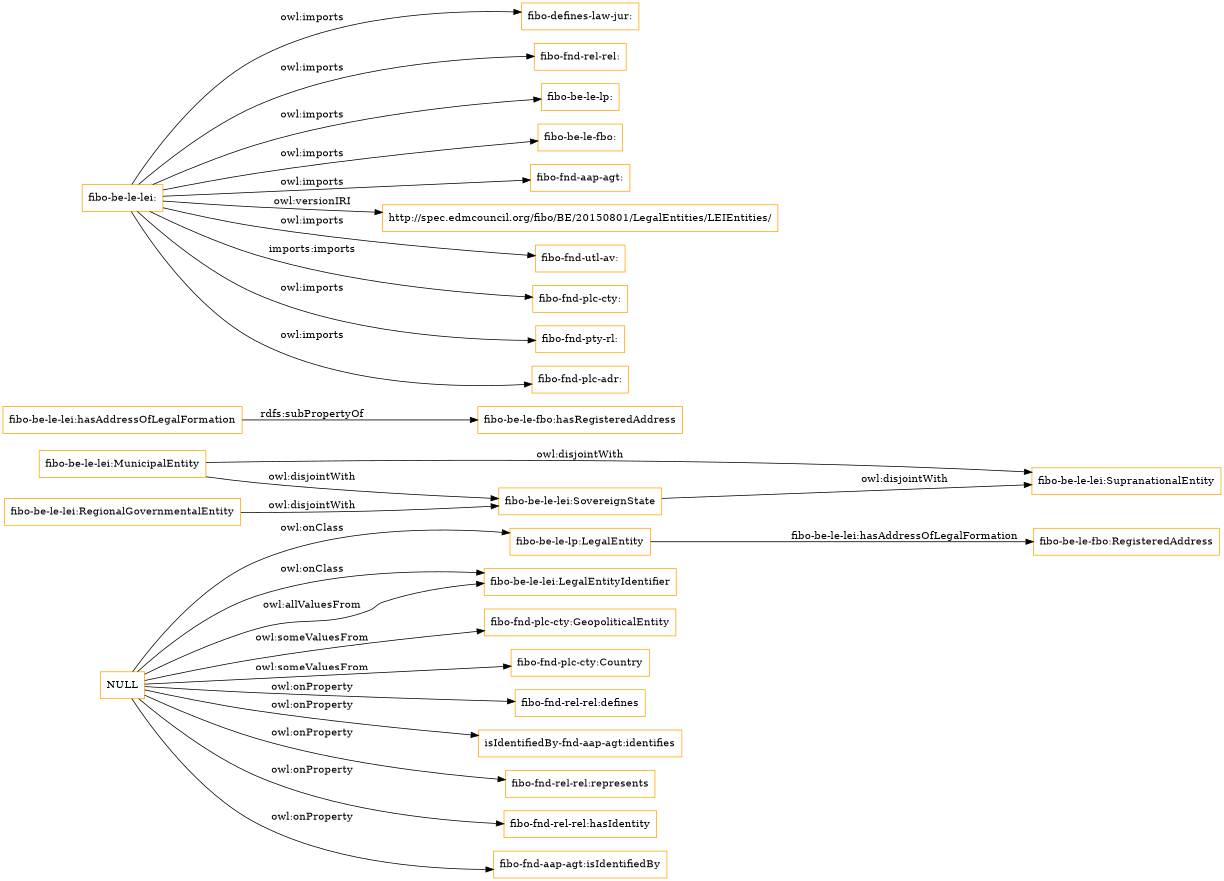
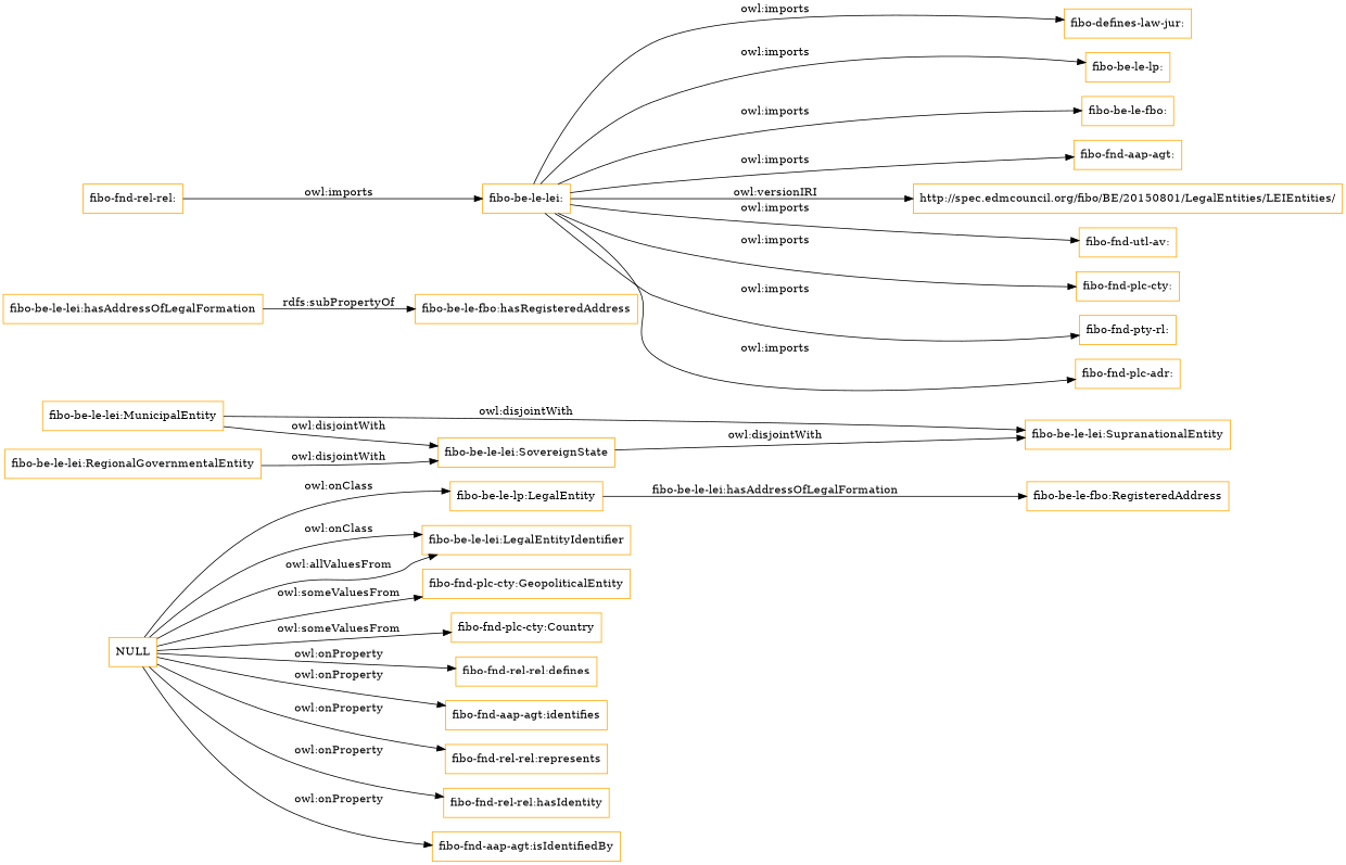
  digraph {
    rankdir=LR
    node [color=orange shape=rectangle]
    "fibo-be-le-lp:LegalEntity"
    "fibo-be-le-fbo:RegisteredAddress"
    "fibo-be-le-lei:SovereignState"
    "fibo-be-le-lei:SupranationalEntity"
    "fibo-be-le-lei:RegionalGovernmentalEntity"
    "fibo-be-le-lei:MunicipalEntity"
    "fibo-be-le-lei:hasAddressOfLegalFormation"
    "fibo-be-le-fbo:hasRegisteredAddress"
    n9 [label="fibo-defines-law-jur:"]
    "fibo-be-le-lei:"
    "fibo-fnd-rel-rel:"
    "fibo-be-le-lp:"
    "fibo-be-le-fbo:"
    "fibo-fnd-aap-agt:"
    "http://spec.edmcouncil.org/fibo/BE/20150801/LegalEntities/LEIEntities/"
    "fibo-fnd-utl-av:"
    "fibo-fnd-plc-cty:"
    "fibo-fnd-pty-rl:"
    "fibo-fnd-plc-adr:"
    NULL
    "fibo-be-le-lei:LegalEntityIdentifier"
    "fibo-fnd-plc-cty:GeopoliticalEntity"
    "fibo-fnd-plc-cty:Country"
    "fibo-fnd-rel-rel:defines"
-   "fibo-fnd-aap-agt:identifies" [label="isIdentifiedBy-fnd-aap-agt:identifies"]
+   "fibo-fnd-aap-agt:identifies"
    "fibo-fnd-rel-rel:represents"
    "fibo-fnd-rel-rel:hasIdentity"
    "fibo-fnd-aap-agt:isIdentifiedBy"
    "fibo-be-le-lp:LegalEntity" -> "fibo-be-le-fbo:RegisteredAddress" [label="fibo-be-le-lei:hasAddressOfLegalFormation"]
    "fibo-be-le-lei:SovereignState" -> "fibo-be-le-lei:SupranationalEntity" [label="owl:disjointWith"]
    "fibo-be-le-lei:RegionalGovernmentalEntity" -> "fibo-be-le-lei:SovereignState" [label="owl:disjointWith"]
    "fibo-be-le-lei:MunicipalEntity" -> "fibo-be-le-lei:SovereignState" [label="owl:disjointWith"]
    "fibo-be-le-lei:MunicipalEntity" -> "fibo-be-le-lei:SupranationalEntity" [label="owl:disjointWith"]
    "fibo-be-le-lei:hasAddressOfLegalFormation" -> "fibo-be-le-fbo:hasRegisteredAddress" [label="rdfs:subPropertyOf"]
    "fibo-be-le-lei:" -> n9 [label="owl:imports"]
-   "fibo-be-le-lei:" -> "fibo-fnd-rel-rel:" [label="owl:imports"]
+   "fibo-fnd-rel-rel:" -> "fibo-be-le-lei:" [label="owl:imports"]
    "fibo-be-le-lei:" -> "fibo-be-le-lp:" [label="owl:imports"]
    "fibo-be-le-lei:" -> "fibo-be-le-fbo:" [label="owl:imports"]
    "fibo-be-le-lei:" -> "fibo-fnd-aap-agt:" [label="owl:imports"]
    "fibo-be-le-lei:" -> "http://spec.edmcouncil.org/fibo/BE/20150801/LegalEntities/LEIEntities/" [label="owl:versionIRI"]
    "fibo-be-le-lei:" -> "fibo-fnd-utl-av:" [label="owl:imports"]
-   "fibo-be-le-lei:" -> "fibo-fnd-plc-cty:" [label="imports:imports"]
+   "fibo-be-le-lei:" -> "fibo-fnd-plc-cty:" [label="owl:imports"]
    "fibo-be-le-lei:" -> "fibo-fnd-pty-rl:" [label="owl:imports"]
    "fibo-be-le-lei:" -> "fibo-fnd-plc-adr:" [label="owl:imports"]
    NULL -> "fibo-be-le-lp:LegalEntity" [label="owl:onClass"]
    NULL -> "fibo-be-le-lei:LegalEntityIdentifier" [label="owl:onClass"]
    NULL -> "fibo-be-le-lei:LegalEntityIdentifier" [label="owl:allValuesFrom"]
    NULL -> "fibo-fnd-plc-cty:GeopoliticalEntity" [label="owl:someValuesFrom"]
    NULL -> "fibo-fnd-plc-cty:Country" [label="owl:someValuesFrom"]
    NULL -> "fibo-fnd-rel-rel:defines" [label="owl:onProperty"]
    NULL -> "fibo-fnd-aap-agt:identifies" [label="owl:onProperty"]
    NULL -> "fibo-fnd-rel-rel:represents" [label="owl:onProperty"]
    NULL -> "fibo-fnd-rel-rel:hasIdentity" [label="owl:onProperty"]
    NULL -> "fibo-fnd-aap-agt:isIdentifiedBy" [label="owl:onProperty"]
  }
